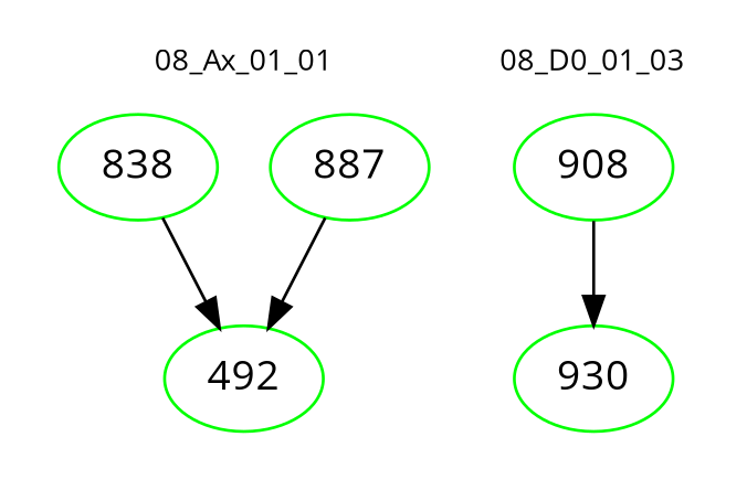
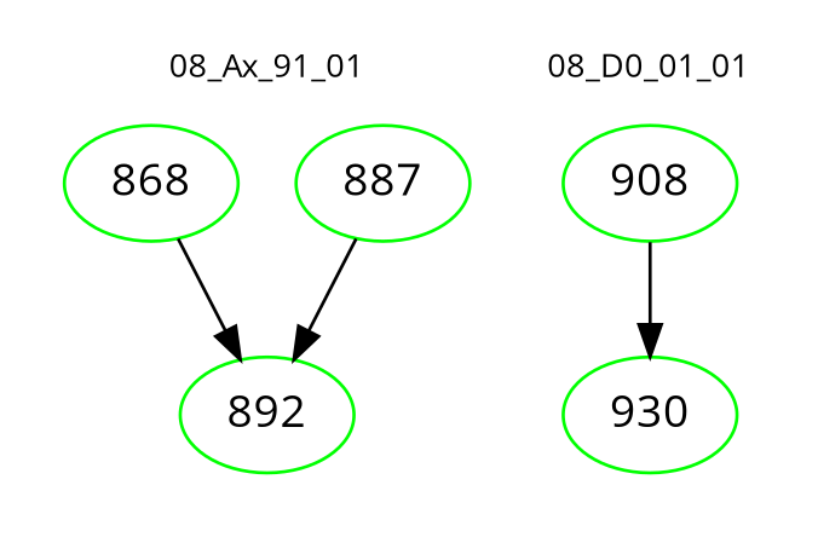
  digraph {
    fontname="Open Sans"
    node [color=green fontname="Open Sans"]
    edge [color=black fontname="Open Sans"]
    n1 [label=887]
-   n2 [label=838]
-   n3 [label=492]
+   n2 [label=868]
+   n3 [label=892]
    n4 [label=908]
    n5 [label=930]
    subgraph cluster_1 {
      color=white
      fontsize=10
-     label="08_Ax_01_01"
+     label="08_Ax_91_01"
      n1
      n2
      n3
    }
    subgraph cluster_2 {
      color=white
      fontsize=10
-     label="08_D0_01_03"
+     label="08_D0_01_01"
      n4
      n5
    }
    n1 -> n3
    n2 -> n3
    n4 -> n5
  }
